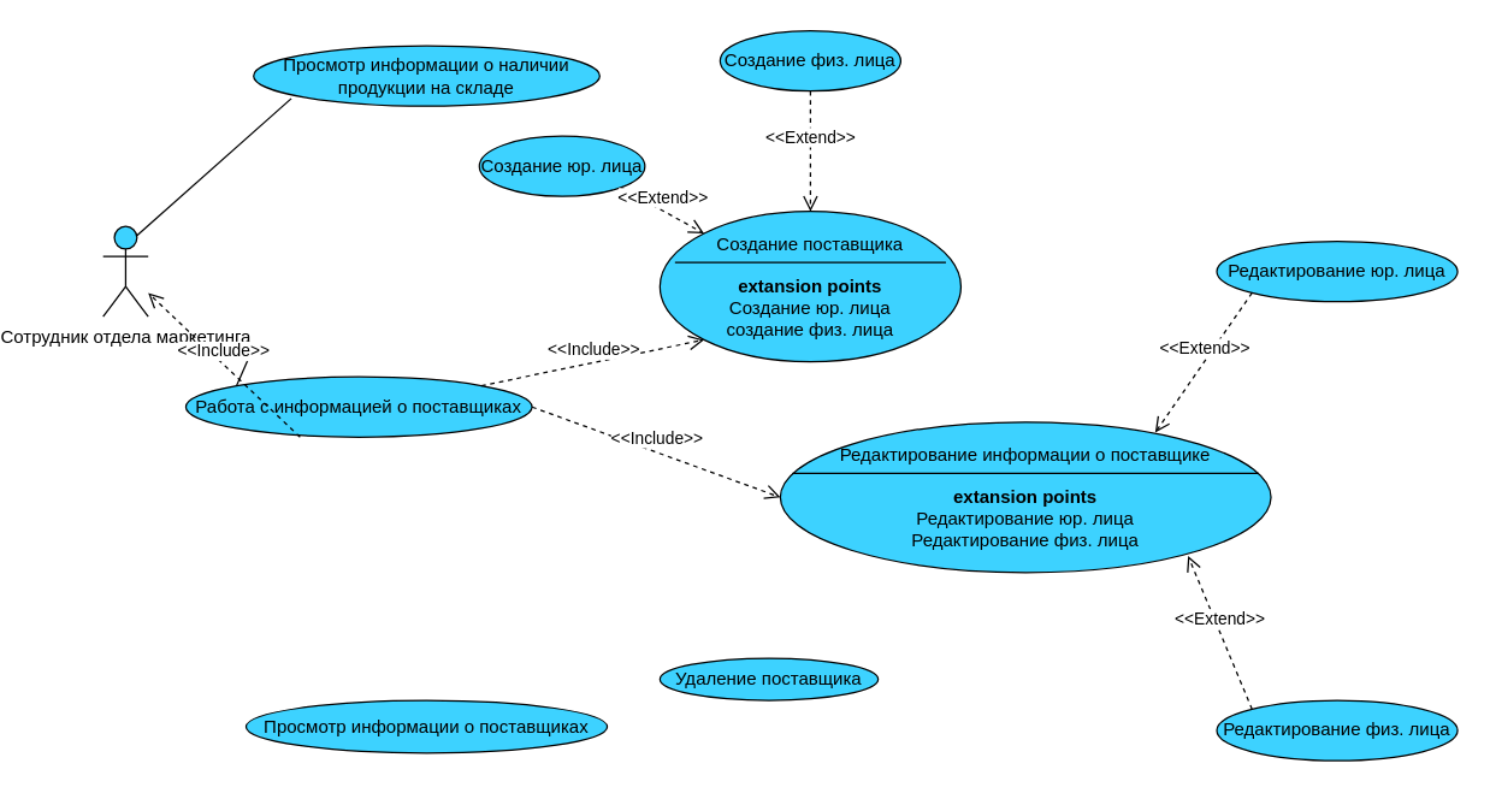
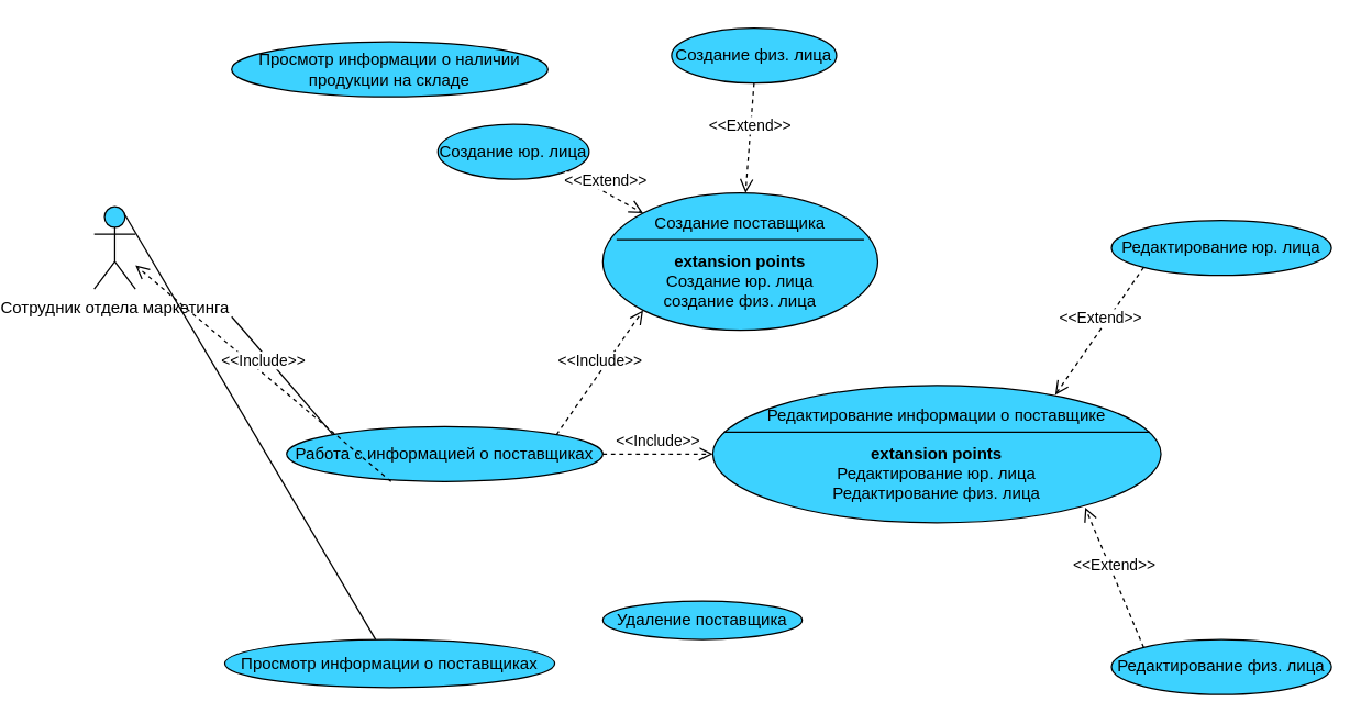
  <mxCell id="0" />
  <mxCell id="1" parent="0" />
  <mxCell id="2" value="Сотрудник отдела маркетинга" style="shape=umlActor;verticalLabelPosition=bottom;verticalAlign=top;html=1;outlineConnect=0;fillColor=#3DD2FF;" vertex="1" parent="1"><mxGeometry x="20" y="150" width="30" height="60" as="geometry" /></mxCell>
  <mxCell id="3" value="Просмотр информации о наличии продукции на складе" style="ellipse;whiteSpace=wrap;html=1;fillColor=#3DD2FF;" vertex="1" parent="1"><mxGeometry x="120" y="30" width="230" height="40" as="geometry" /></mxCell>
- <mxCell id="4" value="" style="endArrow=none;html=1;rounded=0;exitX=0.75;exitY=0.1;exitDx=0;exitDy=0;exitPerimeter=0;entryX=0.109;entryY=0.875;entryDx=0;entryDy=0;entryPerimeter=0;" edge="1" parent="1" source="2" target="3"><mxGeometry width="50" height="50" relative="1" as="geometry"><mxPoint x="370" y="300" as="sourcePoint" /><mxPoint x="420" y="250" as="targetPoint" /></mxGeometry></mxCell>
+ <mxCell id="4" value="" style="endArrow=none;html=1;rounded=0;exitX=0.75;exitY=0.1;exitDx=0;exitDy=0;exitPerimeter=0;" edge="1" parent="1" source="2" target="14"><mxGeometry width="50" height="50" relative="1" as="geometry"><mxPoint x="370" y="300" as="sourcePoint" /><mxPoint x="420" y="250" as="targetPoint" /></mxGeometry></mxCell>
  <mxCell id="5" value="Создание юр. лица" style="ellipse;whiteSpace=wrap;html=1;fillColor=#3DD2FF;" vertex="1" parent="1"><mxGeometry x="270" y="90" width="110" height="40" as="geometry" /></mxCell>
- <mxCell id="6" value="Создание физ. лица" style="ellipse;whiteSpace=wrap;html=1;fillColor=#3DD2FF;" vertex="1" parent="1"><mxGeometry x="430" y="20" width="120" height="40" as="geometry" /></mxCell>
+ <mxCell id="6" value="Создание физ. лица" style="ellipse;whiteSpace=wrap;html=1;fillColor=#3DD2FF;" vertex="1" parent="1"><mxGeometry x="440" y="20" width="120" height="40" as="geometry" /></mxCell>
  <mxCell id="7" value="&amp;lt;&amp;lt;Extend&amp;gt;&amp;gt;" style="html=1;verticalAlign=bottom;endArrow=open;dashed=1;endSize=8;rounded=0;exitX=0.5;exitY=1;exitDx=0;exitDy=0;" edge="1" parent="1" source="6" target="8"><mxGeometry relative="1" as="geometry"><mxPoint x="320" y="330" as="sourcePoint" /><mxPoint x="240" y="330" as="targetPoint" /></mxGeometry></mxCell>
  <mxCell id="8" value="Создание поставщика&lt;br&gt;&lt;br&gt;&lt;b&gt;extansion points&lt;/b&gt;&lt;br&gt;Создание юр. лица&lt;br&gt;создание физ. лица" style="ellipse;whiteSpace=wrap;html=1;fillColor=#3DD2FF;" vertex="1" parent="1"><mxGeometry x="390" y="140" width="200" height="100" as="geometry" /></mxCell>
  <mxCell id="9" value="" style="line;strokeWidth=1;fillColor=none;align=left;verticalAlign=middle;spacingTop=-1;spacingLeft=3;spacingRight=3;rotatable=0;labelPosition=right;points=[];portConstraint=eastwest;strokeColor=inherit;" vertex="1" parent="1"><mxGeometry x="400" y="170" width="180" height="8" as="geometry" /></mxCell>
  <mxCell id="10" value="&amp;lt;&amp;lt;Extend&amp;gt;&amp;gt;" style="html=1;verticalAlign=bottom;endArrow=open;dashed=1;endSize=8;rounded=0;exitX=1;exitY=1;exitDx=0;exitDy=0;entryX=0;entryY=0;entryDx=0;entryDy=0;" edge="1" parent="1" source="5" target="8"><mxGeometry relative="1" as="geometry"><mxPoint x="500" y="70" as="sourcePoint" /><mxPoint x="500" y="150" as="targetPoint" /></mxGeometry></mxCell>
- <mxCell id="11" value="Работа с информацией о поставщиках" style="ellipse;whiteSpace=wrap;html=1;fillColor=#3DD2FF;" vertex="1" parent="1"><mxGeometry x="75" y="250" width="230" height="40" as="geometry" /></mxCell>
+ <mxCell id="11" value="Работа с информацией о поставщиках" style="ellipse;whiteSpace=wrap;html=1;fillColor=#3DD2FF;" vertex="1" parent="1"><mxGeometry x="160" y="310" width="230" height="40" as="geometry" /></mxCell>
  <mxCell id="12" value="" style="endArrow=none;html=1;rounded=0;entryX=0;entryY=0;entryDx=0;entryDy=0;" edge="1" parent="1" target="11"><mxGeometry width="50" height="50" relative="1" as="geometry"><mxPoint x="120" y="230" as="sourcePoint" /><mxPoint x="400" y="210" as="targetPoint" /></mxGeometry></mxCell>
  <mxCell id="13" value="&amp;lt;&amp;lt;Include&amp;gt;&amp;gt;" style="html=1;verticalAlign=bottom;endArrow=open;dashed=1;endSize=8;rounded=0;exitX=1;exitY=0;exitDx=0;exitDy=0;entryX=0;entryY=1;entryDx=0;entryDy=0;" edge="1" parent="1" source="11" target="8"><mxGeometry relative="1" as="geometry"><mxPoint x="290.001" y="230.002" as="sourcePoint" /><mxPoint x="345.399" y="260.505" as="targetPoint" /></mxGeometry></mxCell>
  <mxCell id="14" value="Просмотр информации о поставщиках" style="ellipse;whiteSpace=wrap;html=1;fillColor=#3DD2FF;" vertex="1" parent="1"><mxGeometry x="115" y="465" width="240" height="35" as="geometry" /></mxCell>
  <mxCell id="15" value="&amp;lt;&amp;lt;Include&amp;gt;&amp;gt;" style="html=1;verticalAlign=bottom;endArrow=open;dashed=1;endSize=8;rounded=0;exitX=0.33;exitY=1;exitDx=0;exitDy=0;exitPerimeter=0;" edge="1" parent="1" source="11" target="2"><mxGeometry relative="1" as="geometry"><mxPoint x="366.317" y="325.858" as="sourcePoint" /><mxPoint x="429.289" y="235.355" as="targetPoint" /></mxGeometry></mxCell>
  <mxCell id="16" value="Удаление поставщика" style="ellipse;whiteSpace=wrap;html=1;fillColor=#3DD2FF;" vertex="1" parent="1"><mxGeometry x="390" y="437" width="145" height="28" as="geometry" /></mxCell>
  <mxCell id="17" value="Редактирование информации о поставщике&lt;br&gt;&lt;br&gt;&lt;b&gt;extansion points&lt;/b&gt;&lt;br&gt;Редактирование юр. лица&lt;br&gt;Редактирование физ. лица" style="ellipse;whiteSpace=wrap;html=1;fillColor=#3DD2FF;" vertex="1" parent="1"><mxGeometry x="470" y="280" width="326" height="100" as="geometry" /></mxCell>
  <mxCell id="18" value="" style="line;strokeWidth=1;fillColor=none;align=left;verticalAlign=middle;spacingTop=-1;spacingLeft=3;spacingRight=3;rotatable=0;labelPosition=right;points=[];portConstraint=eastwest;strokeColor=inherit;" vertex="1" parent="1"><mxGeometry x="478" y="310" width="310" height="8" as="geometry" /></mxCell>
  <mxCell id="19" value="&amp;lt;&amp;lt;Include&amp;gt;&amp;gt;" style="html=1;verticalAlign=bottom;endArrow=open;dashed=1;endSize=8;rounded=0;exitX=1;exitY=0.5;exitDx=0;exitDy=0;entryX=0;entryY=0.5;entryDx=0;entryDy=0;" edge="1" parent="1" source="11" target="17"><mxGeometry relative="1" as="geometry"><mxPoint x="366.317" y="325.858" as="sourcePoint" /><mxPoint x="429.289" y="235.355" as="targetPoint" /></mxGeometry></mxCell>
  <mxCell id="20" value="Редактирование юр. лица" style="ellipse;whiteSpace=wrap;html=1;fillColor=#3DD2FF;" vertex="1" parent="1"><mxGeometry x="760" y="160" width="160" height="40" as="geometry" /></mxCell>
  <mxCell id="21" value="Редактирование физ. лица" style="ellipse;whiteSpace=wrap;html=1;fillColor=#3DD2FF;" vertex="1" parent="1"><mxGeometry x="760" y="465" width="160" height="40" as="geometry" /></mxCell>
  <mxCell id="22" value="&amp;lt;&amp;lt;Extend&amp;gt;&amp;gt;" style="html=1;verticalAlign=bottom;endArrow=open;dashed=1;endSize=8;rounded=0;exitX=0;exitY=1;exitDx=0;exitDy=0;entryX=0.764;entryY=0.07;entryDx=0;entryDy=0;entryPerimeter=0;" edge="1" parent="1" source="20" target="17"><mxGeometry relative="1" as="geometry"><mxPoint x="500" y="70" as="sourcePoint" /><mxPoint x="500" y="150" as="targetPoint" /></mxGeometry></mxCell>
  <mxCell id="23" value="&amp;lt;&amp;lt;Extend&amp;gt;&amp;gt;" style="html=1;verticalAlign=bottom;endArrow=open;dashed=1;endSize=8;rounded=0;exitX=0;exitY=0;exitDx=0;exitDy=0;entryX=0.831;entryY=0.89;entryDx=0;entryDy=0;entryPerimeter=0;" edge="1" parent="1" source="21" target="17"><mxGeometry relative="1" as="geometry"><mxPoint x="793.431" y="214.142" as="sourcePoint" /><mxPoint x="729.064" y="297" as="targetPoint" /></mxGeometry></mxCell>
